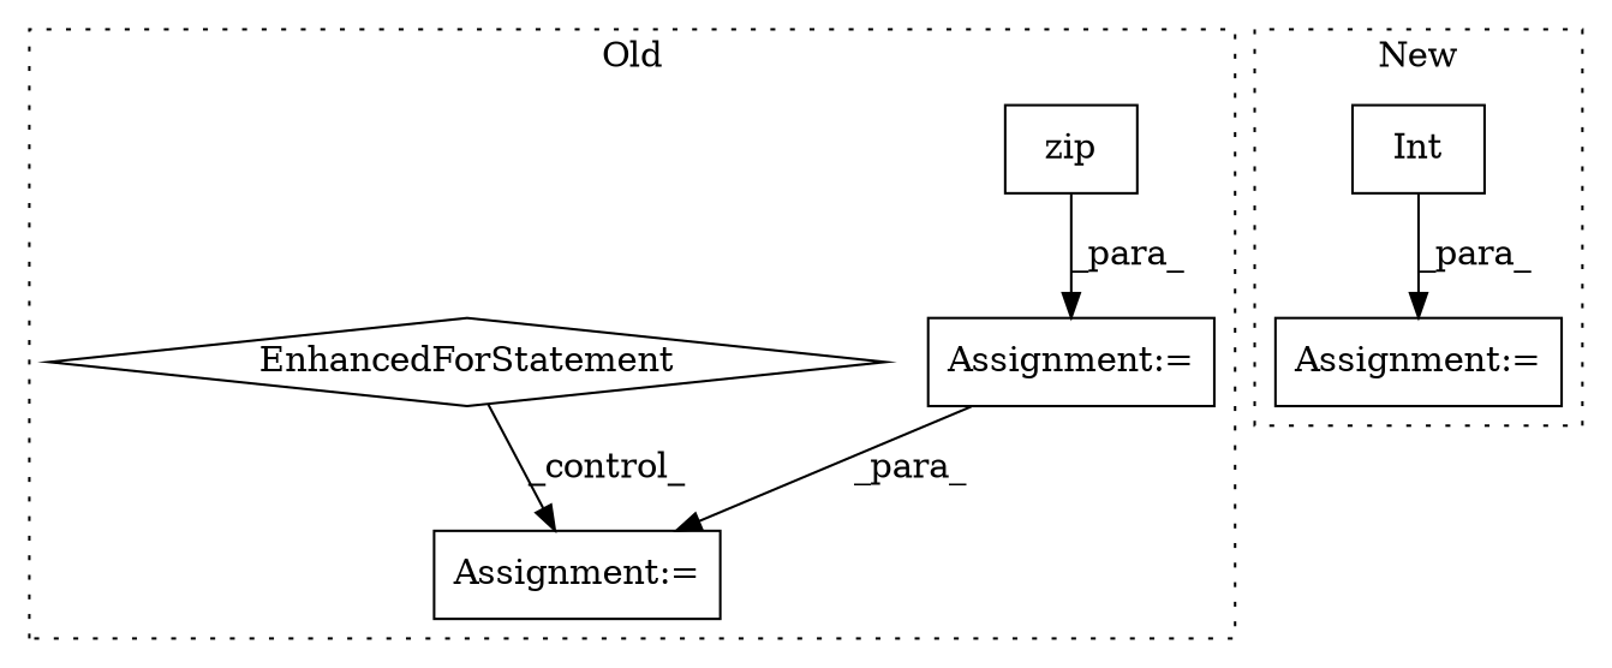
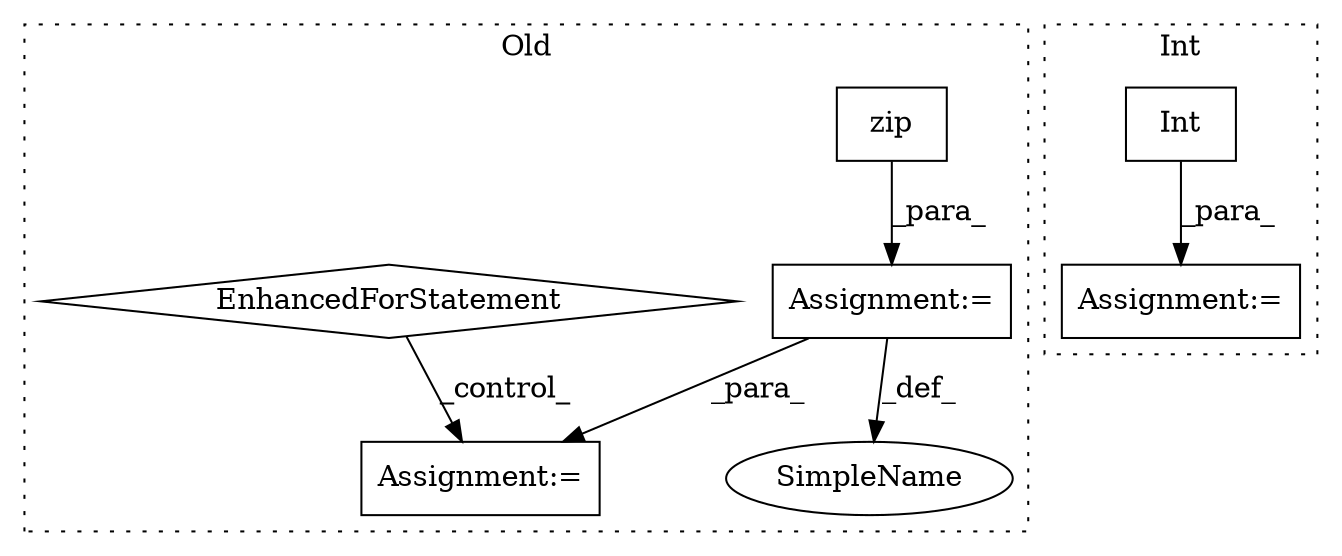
  digraph {
    node [a=7 l="4,1" s="1151,1268" shape=box]
    n1 [a=32 label=zip s="1248,1267"]
    n2 [l="76,2" label="Assignment:="]
    n3 [a=70 l="76,2" label=EnhancedForStatement shape=diamond]
    n4 [l=1 label="Assignment:=" s=1320]
+   n5 [a=42 l=10 label=SimpleName s=1235 shape=ellipse]
    n6 [a=32 label=Int s="908,917"]
    n7 [l=1 label="Assignment:=" s=907]
    subgraph cluster_1 {
      label=Old
      style=dotted
      n1
      n2
      n3
      n4
+     n5
    }
    subgraph cluster_2 {
-     label=New
+     label=Int
      style=dotted
      n6
      n7
    }
    n1 -> n2 [label=_para_]
    n2 -> n4 [label=_para_]
+   n2 -> n5 [label=_def_]
    n3 -> n4 [label=_control_]
    n6 -> n7 [label=_para_]
  }
